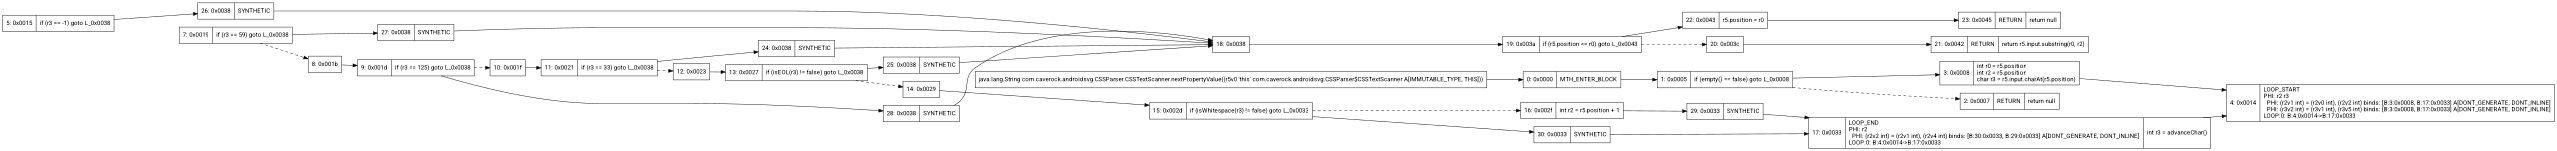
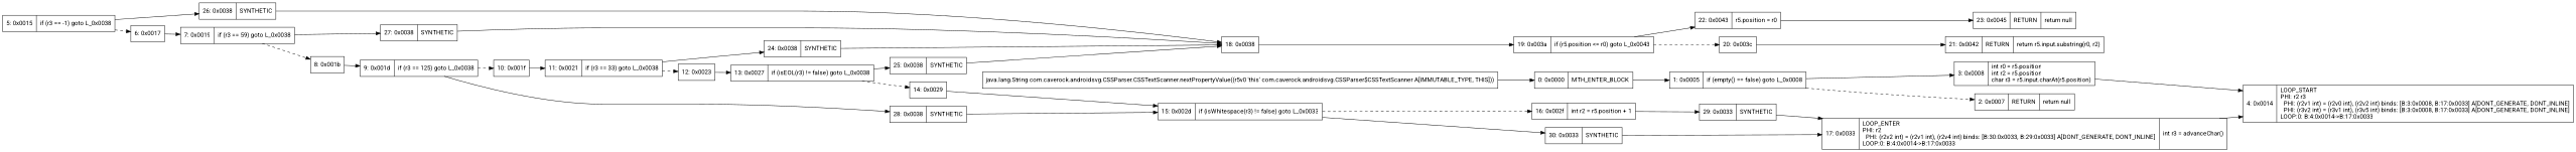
  digraph {
    fontname=Roboto
    rankdir=LR
    node [fontname=Roboto shape=record]
    edge [fontname=Roboto]
    n1 [label="{0\:\ 0x0000|MTH_ENTER_BLOCK\l}"]
    n2 [label="{1\:\ 0x0005|if (empty() == false) goto L_0x0008\l}"]
    n3 [label="{2\:\ 0x0007|RETURN\l|return null\l}"]
    n4 [label="{3\:\ 0x0008|int r0 = r5.position\lint r2 = r5.position\lchar r3 = r5.input.charAt(r5.position)\l}"]
    n5 [label="{4\:\ 0x0014|LOOP_START\lPHI: r2 r3 \l  PHI: (r2v1 int) = (r2v0 int), (r2v2 int) binds: [B:3:0x0008, B:17:0x0033] A[DONT_GENERATE, DONT_INLINE]\l  PHI: (r3v2 int) = (r3v1 int), (r3v5 int) binds: [B:3:0x0008, B:17:0x0033] A[DONT_GENERATE, DONT_INLINE]\lLOOP:0: B:4:0x0014\-\>B:17:0x0033\l}"]
    n6 [label="{5\:\ 0x0015|if (r3 == \-1) goto L_0x0038\l}"]
+   n7 [label="{6\:\ 0x0017}"]
    n8 [label="{26\:\ 0x0038|SYNTHETIC\l}"]
    n9 [label="{7\:\ 0x0019|if (r3 == 59) goto L_0x0038\l}"]
    n10 [label="{18\:\ 0x0038}"]
    n11 [label="{8\:\ 0x001b}"]
    n12 [label="{27\:\ 0x0038|SYNTHETIC\l}"]
    n13 [label="{9\:\ 0x001d|if (r3 == 125) goto L_0x0038\l}"]
    n14 [label="{10\:\ 0x001f}"]
    n15 [label="{28\:\ 0x0038|SYNTHETIC\l}"]
    n16 [label="{11\:\ 0x0021|if (r3 == 33) goto L_0x0038\l}"]
    n17 [label="{12\:\ 0x0023}"]
    n18 [label="{24\:\ 0x0038|SYNTHETIC\l}"]
    n19 [label="{13\:\ 0x0027|if (isEOL(r3) != false) goto L_0x0038\l}"]
    n20 [label="{14\:\ 0x0029}"]
    n21 [label="{25\:\ 0x0038|SYNTHETIC\l}"]
    n22 [label="{15\:\ 0x002d|if (isWhitespace(r3) != false) goto L_0x0033\l}"]
    n23 [label="{16\:\ 0x002f|int r2 = r5.position + 1\l}"]
    n24 [label="{30\:\ 0x0033|SYNTHETIC\l}"]
    n25 [label="{29\:\ 0x0033|SYNTHETIC\l}"]
-   n26 [label="{17\:\ 0x0033|LOOP_END\lPHI: r2 \l  PHI: (r2v2 int) = (r2v1 int), (r2v4 int) binds: [B:30:0x0033, B:29:0x0033] A[DONT_GENERATE, DONT_INLINE]\lLOOP:0: B:4:0x0014\-\>B:17:0x0033\l|int r3 = advanceChar()\l}"]
+   n26 [label="{17\:\ 0x0033|LOOP_ENTER\lPHI: r2 \l  PHI: (r2v2 int) = (r2v1 int), (r2v4 int) binds: [B:30:0x0033, B:29:0x0033] A[DONT_GENERATE, DONT_INLINE]\lLOOP:0: B:4:0x0014\-\>B:17:0x0033\l|int r3 = advanceChar()\l}"]
    n27 [label="{19\:\ 0x003a|if (r5.position \<= r0) goto L_0x0043\l}"]
    n28 [label="{20\:\ 0x003c}"]
    n29 [label="{22\:\ 0x0043|r5.position = r0\l}"]
    n30 [label="{21\:\ 0x0042|RETURN\l|return r5.input.substring(r0, r2)\l}"]
    n31 [label="{23\:\ 0x0045|RETURN\l|return null\l}"]
    n32 [label="{java.lang.String com.caverock.androidsvg.CSSParser.CSSTextScanner.nextPropertyValue((r5v0 'this' com.caverock.androidsvg.CSSParser$CSSTextScanner A[IMMUTABLE_TYPE, THIS])) }"]
    n1 -> n2
    n2 -> n3 [style=dashed]
    n2 -> n4
    n4 -> n5
+   n6 -> n7 [style=dashed]
    n6 -> n8
+   n7 -> n9
    n8 -> n10
    n9 -> n11 [style=dashed]
    n9 -> n12
    n10 -> n27
    n11 -> n13
    n12 -> n10
    n13 -> n14 [style=dashed]
    n13 -> n15
    n14 -> n16
-   n15 -> n10
+   n15 -> n22
    n16 -> n17 [style=dashed]
    n16 -> n18
    n17 -> n19
    n18 -> n10
    n19 -> n20 [style=dashed]
    n19 -> n21
    n20 -> n22
    n21 -> n10
    n22 -> n23 [style=dashed]
    n22 -> n24
    n23 -> n25
    n24 -> n26
    n25 -> n26
    n26 -> n5
    n27 -> n28 [style=dashed]
    n27 -> n29
    n28 -> n30
    n29 -> n31
    n32 -> n1
  }
